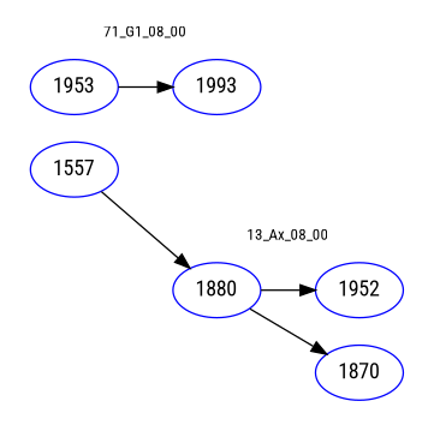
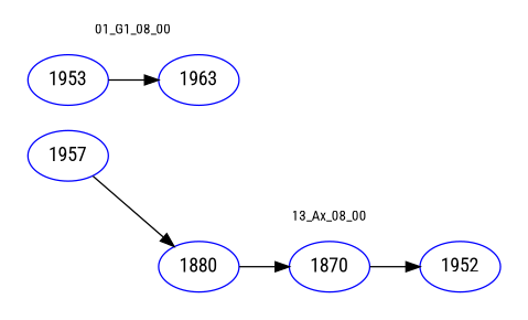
  digraph {
    fontname="Roboto Condensed"
    rankdir=LR
    node [color=blue fontname="Roboto Condensed"]
    edge [color=black fontname="Roboto Condensed"]
    n1 [label=1880]
    n2 [label=1870]
    n3 [label=1952]
-   n4 [label=1557]
+   n4 [label=1957]
    n5 [label=1953]
-   n6 [label=1993]
+   n6 [label=1963]
    subgraph cluster_1 {
      color=white
      fontsize=10
      label="13_Ax_08_00"
      n1
      n2
      n3
    }
    subgraph cluster_2 {
      color=white
      fontsize=10
-     label="71_G1_08_00"
+     label="01_G1_08_00"
      n4
      n5
      n6
    }
    n1 -> n2
-   n1 -> n3
+   n2 -> n3
    n4 -> n1
    n5 -> n6
  }
